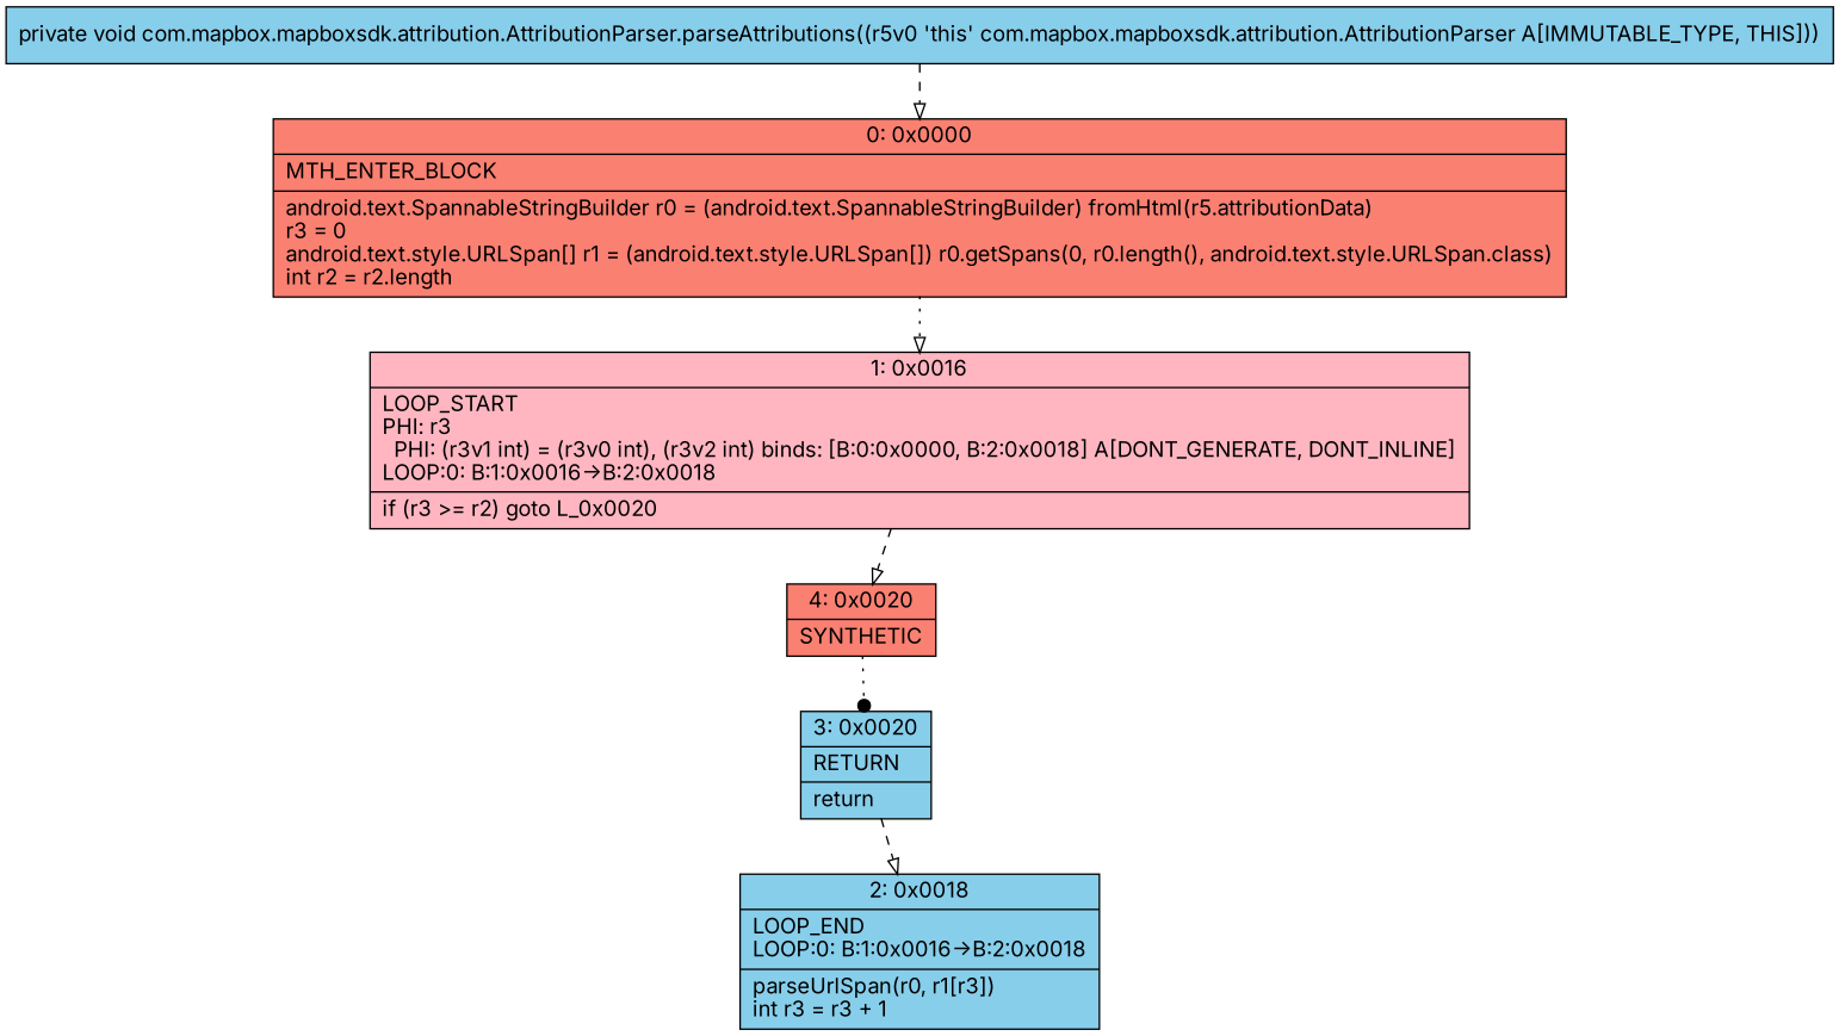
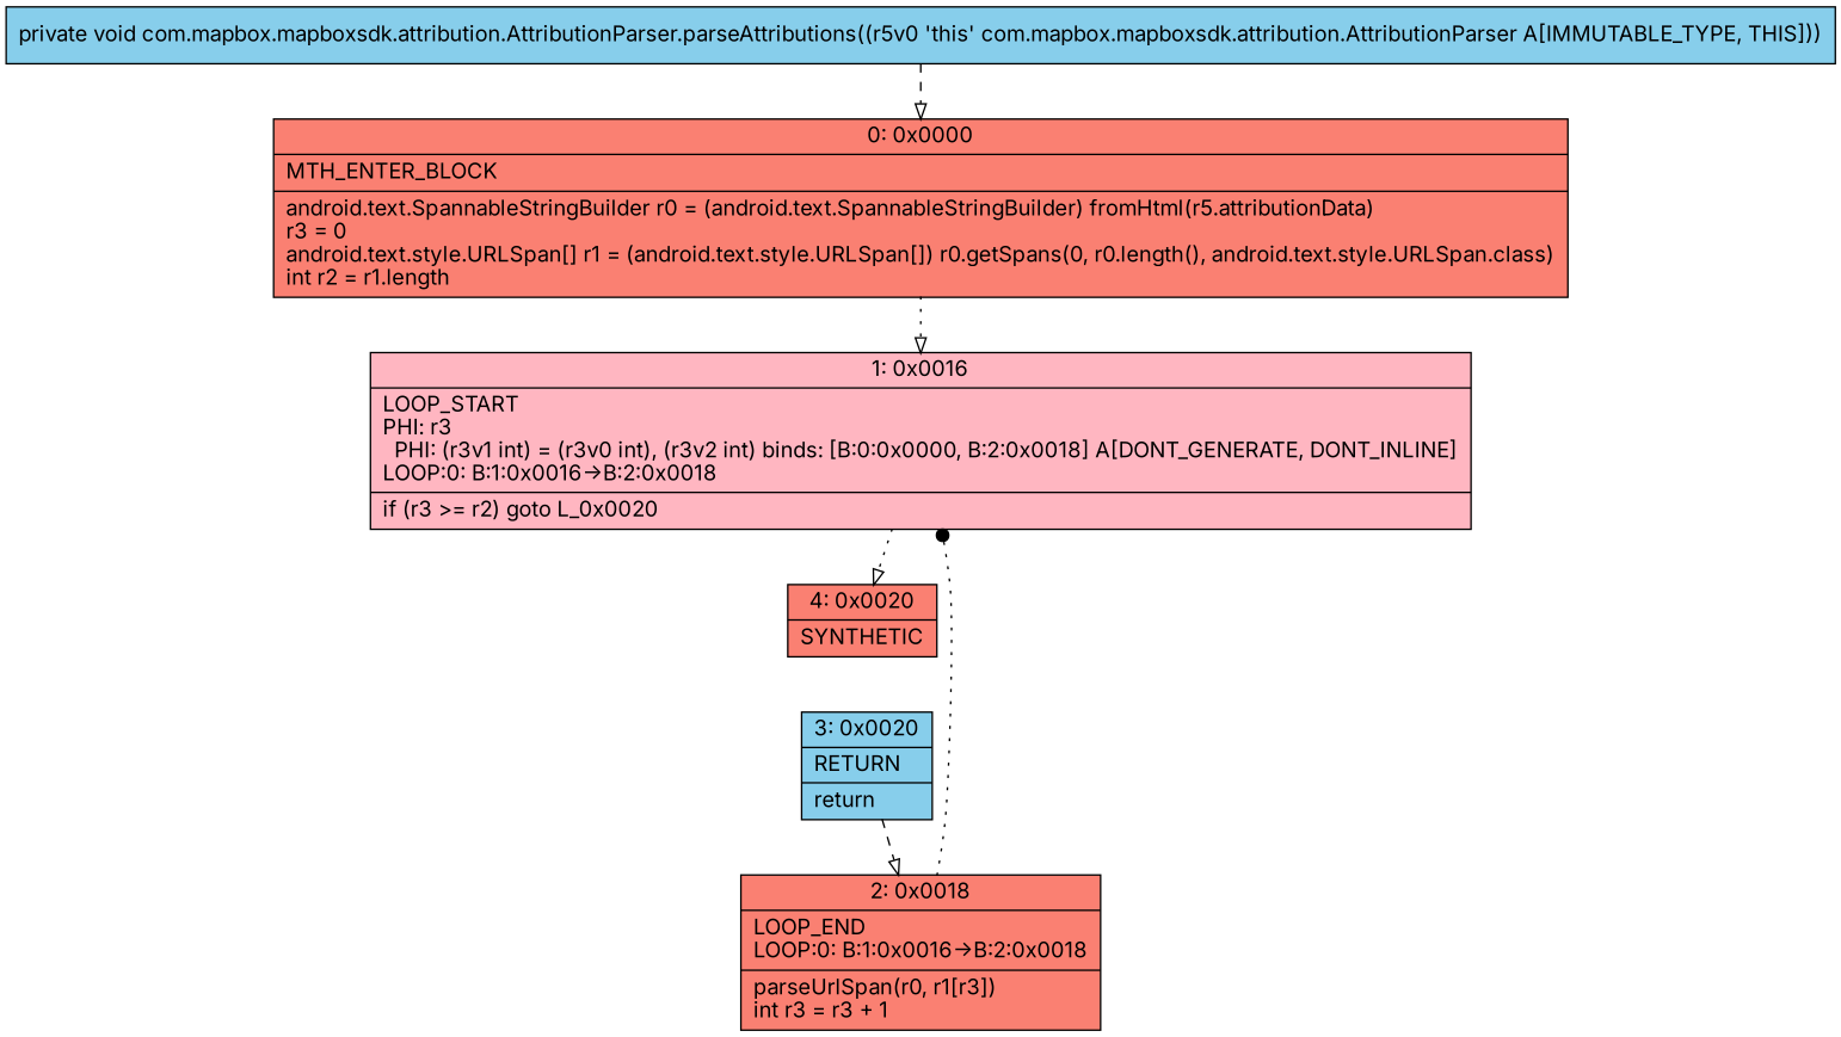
  digraph {
    fontname=Inter
    node [fillcolor=salmon fontname=Inter shape=record style=filled]
    edge [arrowhead=onormal fontname=Inter style=dotted]
-   n1 [label="{0\:\ 0x0000|MTH_ENTER_BLOCK\l|android.text.SpannableStringBuilder r0 = (android.text.SpannableStringBuilder) fromHtml(r5.attributionData)\lr3 = 0\landroid.text.style.URLSpan[] r1 = (android.text.style.URLSpan[]) r0.getSpans(0, r0.length(), android.text.style.URLSpan.class)\lint r2 = r2.length\l}"]
+   n1 [label="{0\:\ 0x0000|MTH_ENTER_BLOCK\l|android.text.SpannableStringBuilder r0 = (android.text.SpannableStringBuilder) fromHtml(r5.attributionData)\lr3 = 0\landroid.text.style.URLSpan[] r1 = (android.text.style.URLSpan[]) r0.getSpans(0, r0.length(), android.text.style.URLSpan.class)\lint r2 = r1.length\l}"]
    n2 [fillcolor=lightpink label="{1\:\ 0x0016|LOOP_START\lPHI: r3 \l  PHI: (r3v1 int) = (r3v0 int), (r3v2 int) binds: [B:0:0x0000, B:2:0x0018] A[DONT_GENERATE, DONT_INLINE]\lLOOP:0: B:1:0x0016\-\>B:2:0x0018\l|if (r3 \>= r2) goto L_0x0020\l}"]
    n3 [label="{4\:\ 0x0020|SYNTHETIC\l}"]
-   n4 [fillcolor=skyblue label="{2\:\ 0x0018|LOOP_END\lLOOP:0: B:1:0x0016\-\>B:2:0x0018\l|parseUrlSpan(r0, r1[r3])\lint r3 = r3 + 1\l}"]
+   n4 [label="{2\:\ 0x0018|LOOP_END\lLOOP:0: B:1:0x0016\-\>B:2:0x0018\l|parseUrlSpan(r0, r1[r3])\lint r3 = r3 + 1\l}"]
    n5 [fillcolor=skyblue label="{3\:\ 0x0020|RETURN\l|return\l}"]
    n6 [fillcolor=skyblue label="{private void com.mapbox.mapboxsdk.attribution.AttributionParser.parseAttributions((r5v0 'this' com.mapbox.mapboxsdk.attribution.AttributionParser A[IMMUTABLE_TYPE, THIS])) }"]
    n1 -> n2
-   n2 -> n3 [style=dashed]
-   n3 -> n5 [arrowhead=dot]
+   n2 -> n3
+   n4 -> n2 [arrowhead=dot]
    n5 -> n4 [style=dashed]
    n6 -> n1 [style=dashed]
  }
